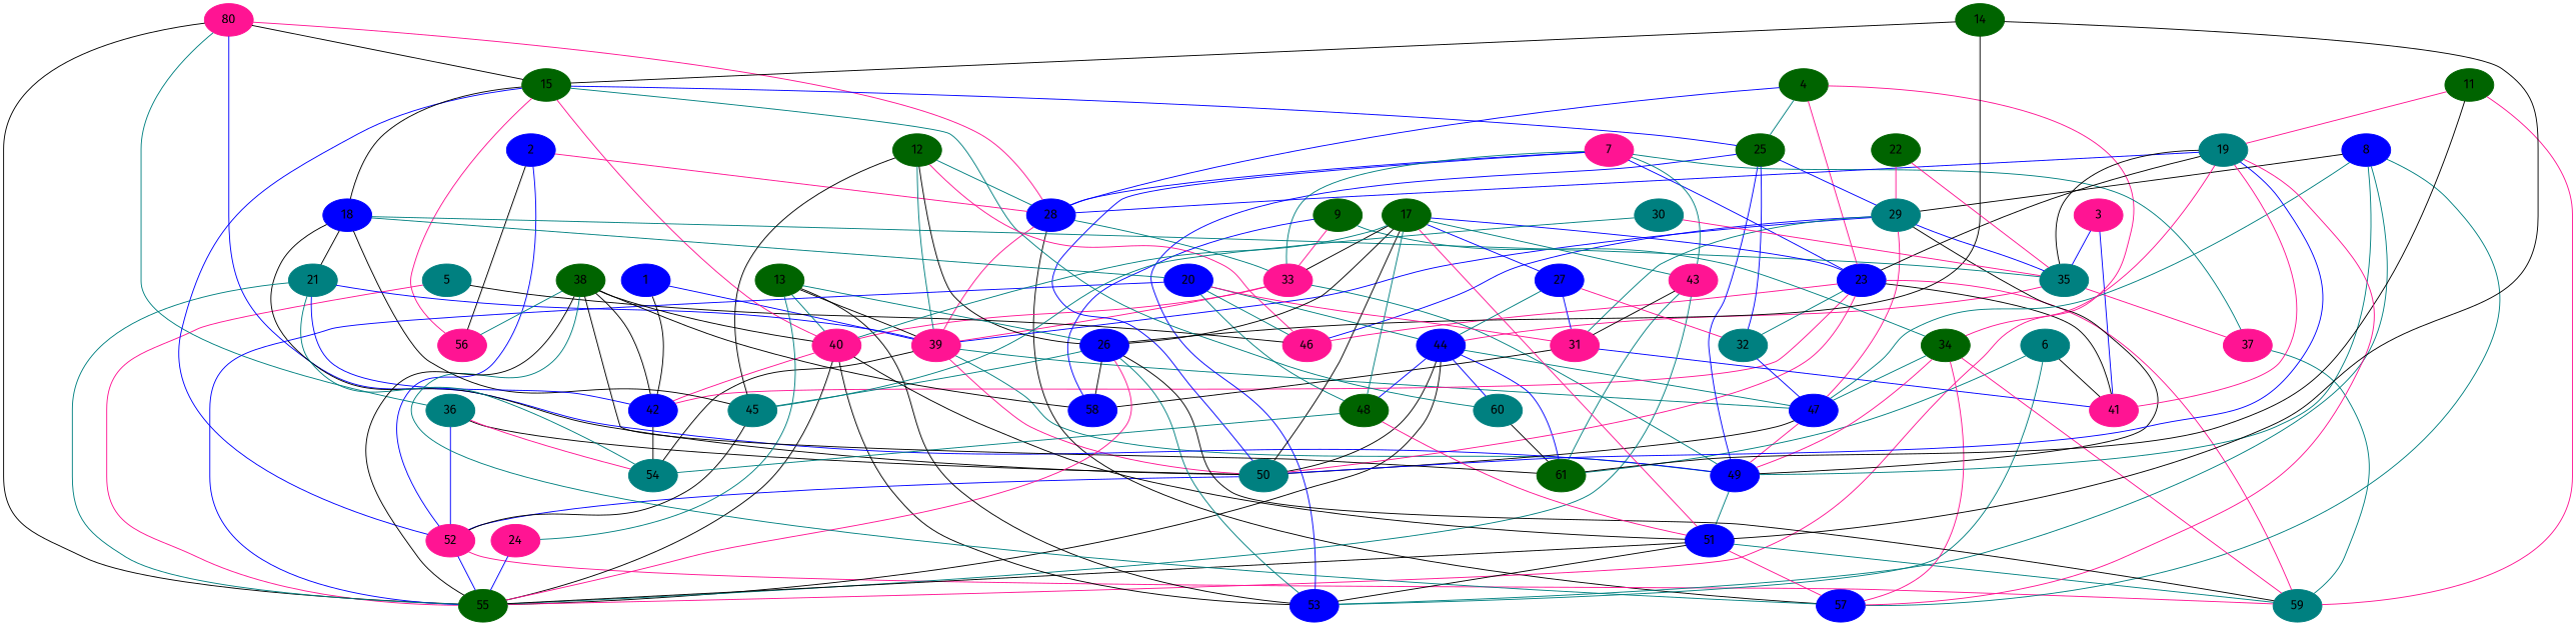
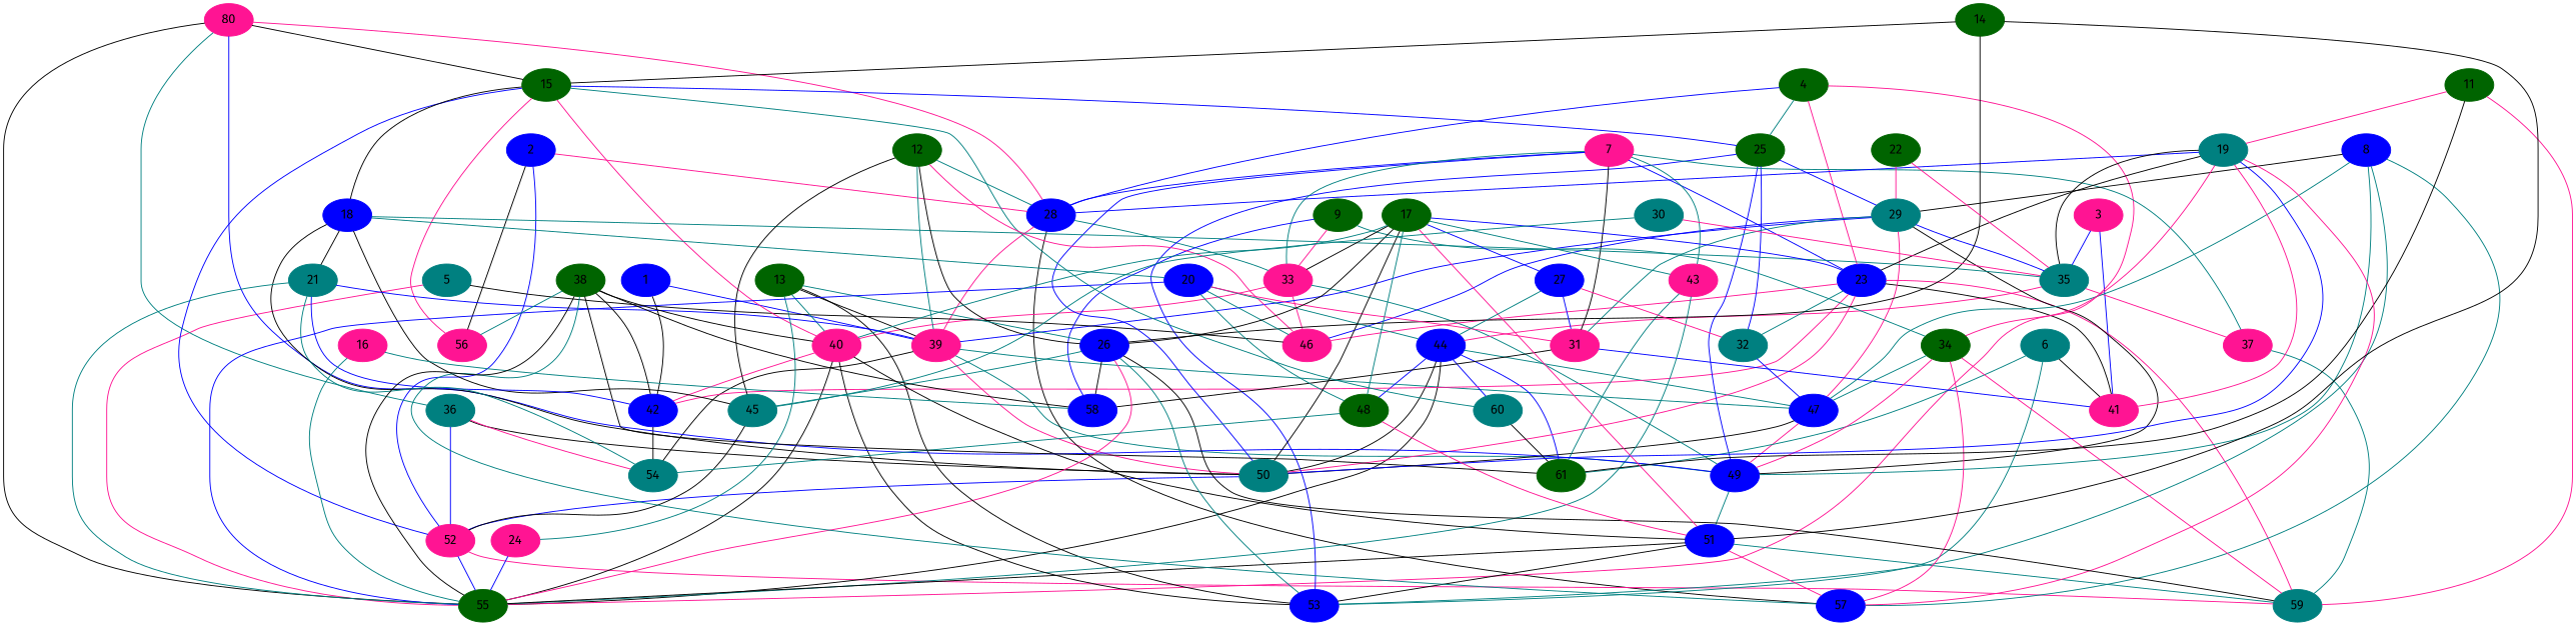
  graph {
    fontname="Fira Sans"
    node [color=blue fontname="Fira Sans" style=filled]
    edge [color=teal fontname="Fira Sans" weight=1.0]
    39 [color=deeppink]
    1
    42
    50 [color=teal]
    47
    49
    54 [color=teal]
    2
    28
    52 [color=deeppink]
    56 [color=deeppink]
    33 [color=deeppink]
    57
    55 [color=darkgreen]
    59 [color=teal]
    3 [color=deeppink]
    35 [color=teal]
    41 [color=deeppink]
    44
    37 [color=deeppink]
    4 [color=darkgreen]
    23
    25 [color=darkgreen]
    46 [color=deeppink]
    32 [color=teal]
    53
    29 [color=teal]
    5 [color=teal]
    6 [color=teal]
    61 [color=darkgreen]
    7 [color=deeppink]
    31 [color=deeppink]
    43 [color=deeppink]
    58
    40 [color=deeppink]
    8
    51
    9 [color=darkgreen]
    34 [color=darkgreen]
    n40 [color=deeppink label=80]
    15 [color=darkgreen]
    36 [color=teal]
    18
    60 [color=teal]
    11 [color=darkgreen]
    19 [color=teal]
    12 [color=darkgreen]
    26
    45 [color=teal]
    13 [color=darkgreen]
    24 [color=deeppink]
    14 [color=darkgreen]
    20
    21 [color=teal]
+   16 [color=deeppink]
    17 [color=darkgreen]
    27
    48 [color=darkgreen]
    22 [color=darkgreen]
    30 [color=teal]
    38 [color=darkgreen]
    39 -- 50 [color=deeppink]
    39 -- 47
    39 -- 49
    39 -- 54 [color=black]
    1 -- 39 [color=blue]
    1 -- 42 [color=black]
    42 -- 54 [color=black]
    50 -- 52 [color=blue]
    47 -- 50 [color=black]
    47 -- 49 [color=deeppink weight=2.0]
    49 -- 51 [weight=2.0]
    2 -- 28 [color=deeppink]
    2 -- 52 [color=blue]
    2 -- 56 [color=black]
    28 -- 39 [color=deeppink]
    28 -- 33
    28 -- 57 [color=black]
    52 -- 55 [color=blue]
    52 -- 59 [color=deeppink]
-   33 -- 39 [color=deeppink]
+   33 -- 46 [color=deeppink]
    33 -- 49
    33 -- 40 [color=deeppink]
    3 -- 35 [color=blue]
    3 -- 41 [color=blue]
    35 -- 44 [color=deeppink]
    35 -- 37 [color=deeppink]
    44 -- 50 [color=black]
    44 -- 47
    44 -- 55 [color=black]
    44 -- 61 [color=blue]
    44 -- 60 [color=blue]
    44 -- 48 [color=blue]
    37 -- 59
    4 -- 28 [color=blue]
    4 -- 55 [color=deeppink]
    4 -- 23 [color=deeppink]
    4 -- 25
    23 -- 42 [color=deeppink]
    23 -- 50 [color=deeppink]
    23 -- 59 [color=deeppink]
    23 -- 41 [color=black]
    23 -- 46 [color=deeppink]
    23 -- 32
    25 -- 49 [color=blue]
    25 -- 32 [color=blue]
    25 -- 53 [color=blue]
    25 -- 29 [color=blue]
    32 -- 47 [color=blue]
    29 -- 39 [color=blue]
    29 -- 47 [color=deeppink]
    29 -- 49 [color=black]
    29 -- 35 [color=blue]
    29 -- 46 [color=blue]
    29 -- 31
    5 -- 55 [color=deeppink]
    5 -- 46 [color=black]
    6 -- 41 [color=black]
    6 -- 53
    6 -- 61
    7 -- 50 [color=blue]
    7 -- 28 [color=blue]
    7 -- 33
    7 -- 37
    7 -- 23 [color=blue]
-   43 -- 31 [color=black]
+   7 -- 31 [color=black]
    7 -- 43
    31 -- 41 [color=blue]
    31 -- 58 [color=black]
    43 -- 55
    43 -- 61
    40 -- 42 [color=deeppink]
    40 -- 55 [color=black]
    40 -- 53 [color=black]
    40 -- 51 [color=black]
    8 -- 47
    8 -- 49
    8 -- 57
    8 -- 53
    8 -- 29 [color=black]
    51 -- 57 [color=deeppink]
    51 -- 55 [color=black]
    51 -- 59
    51 -- 53 [color=black]
    9 -- 33 [color=deeppink]
    9 -- 58 [color=blue]
    9 -- 34
    34 -- 47
    34 -- 49 [color=deeppink]
    34 -- 57 [color=deeppink]
    34 -- 59 [color=deeppink]
    n40 -- 49 [color=blue]
    n40 -- 28 [color=deeppink]
    n40 -- 55 [color=black]
    n40 -- 15 [color=black]
    n40 -- 36
    15 -- 52 [color=blue]
    15 -- 56 [color=deeppink]
    15 -- 25 [color=blue]
    15 -- 40 [color=deeppink]
    15 -- 18 [color=black]
    15 -- 60
    36 -- 50 [color=black]
    36 -- 54 [color=deeppink]
    36 -- 52 [color=blue weight=2.0]
    18 -- 50 [color=black]
    18 -- 35
    18 -- 45 [color=black]
    18 -- 20
    18 -- 21 [color=black]
    60 -- 61 [color=black]
    11 -- 59 [color=deeppink]
    11 -- 61 [color=black]
    11 -- 19 [color=deeppink]
    19 -- 50 [color=blue]
    19 -- 28 [color=blue]
    19 -- 57 [color=deeppink]
    19 -- 35 [color=black]
    19 -- 41 [color=deeppink]
    19 -- 23 [color=black]
    19 -- 34 [color=deeppink]
    12 -- 39
    12 -- 28
    12 -- 46 [color=deeppink]
    12 -- 26 [color=black]
    12 -- 45 [color=black]
    26 -- 55 [color=deeppink]
    26 -- 59 [color=black]
    26 -- 53
    26 -- 58 [color=black]
    26 -- 45
    45 -- 52 [color=black]
    13 -- 39 [color=black]
    13 -- 53 [color=black]
    13 -- 40
    13 -- 26
    13 -- 24
    24 -- 55 [color=blue]
    14 -- 51 [color=black]
    14 -- 15 [color=black]
    14 -- 26 [color=black]
    20 -- 55 [color=blue]
    20 -- 44
    20 -- 46
    20 -- 31 [color=deeppink]
    20 -- 48
    21 -- 39 [color=blue]
    21 -- 42 [color=blue]
    21 -- 54
    21 -- 55
+   16 -- 55
+   16 -- 58
    17 -- 50 [color=black]
    17 -- 33 [color=black]
    17 -- 23 [color=blue]
    17 -- 43
    17 -- 40
    17 -- 51 [color=deeppink]
    17 -- 26 [color=black]
    17 -- 27 [color=blue]
    17 -- 48
    27 -- 44
    27 -- 32 [color=deeppink]
    27 -- 31 [color=blue]
    48 -- 54
    48 -- 51 [color=deeppink]
    22 -- 35 [color=deeppink]
    22 -- 29 [color=deeppink]
    30 -- 35 [color=deeppink]
    30 -- 45
    38 -- 42 [color=black]
    38 -- 56
    38 -- 57
    38 -- 55 [color=black]
    38 -- 61 [color=black]
    38 -- 58 [color=black]
    38 -- 40 [color=black]
  }
